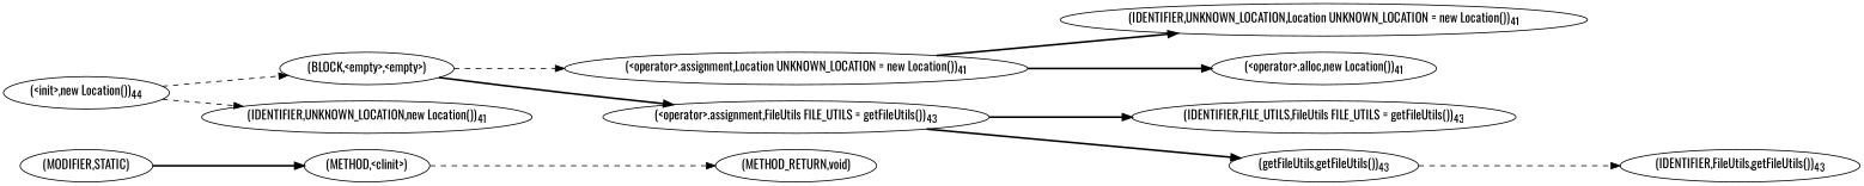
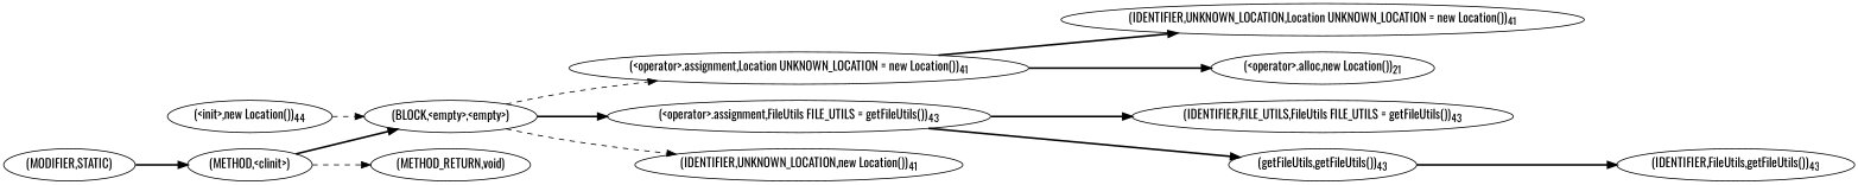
  digraph {
    fontname=Oswald
    rankdir=LR
    node [fontname=Oswald]
    edge [fontname=Oswald style=bold]
    n1 [label=<(METHOD,&lt;clinit&gt;)>]
    n2 [label=<(BLOCK,&lt;empty&gt;,&lt;empty&gt;)>]
    n3 [label=<(METHOD_RETURN,void)>]
    n4 [label=<(&lt;operator&gt;.assignment,Location UNKNOWN_LOCATION = new Location())<SUB>41</SUB>>]
    n5 [label=<(&lt;operator&gt;.assignment,FileUtils FILE_UTILS = getFileUtils())<SUB>43</SUB>>]
    n6 [label=<(MODIFIER,STATIC)>]
    n7 [label=<(IDENTIFIER,UNKNOWN_LOCATION,Location UNKNOWN_LOCATION = new Location())<SUB>41</SUB>>]
-   n8 [label=<(&lt;operator&gt;.alloc,new Location())<SUB>41</SUB>>]
+   n8 [label=<(&lt;operator&gt;.alloc,new Location())<SUB>21</SUB>>]
    n9 [label=<(&lt;init&gt;,new Location())<SUB>44</SUB>>]
    n10 [label=<(IDENTIFIER,UNKNOWN_LOCATION,new Location())<SUB>41</SUB>>]
    n11 [label=<(IDENTIFIER,FILE_UTILS,FileUtils FILE_UTILS = getFileUtils())<SUB>43</SUB>>]
    n12 [label=<(getFileUtils,getFileUtils())<SUB>43</SUB>>]
    n13 [label=<(IDENTIFIER,FileUtils,getFileUtils())<SUB>43</SUB>>]
+   n1 -> n2
    n1 -> n3 [style=dashed]
    n2 -> n4 [style=dashed]
    n2 -> n5
    n4 -> n7
    n4 -> n8
    n5 -> n11
    n5 -> n12
    n6 -> n1
    n9 -> n2 [style=dashed]
-   n9 -> n10 [style=dashed]
-   n12 -> n13 [style=dashed]
+   n2 -> n10 [style=dashed]
+   n12 -> n13
  }
